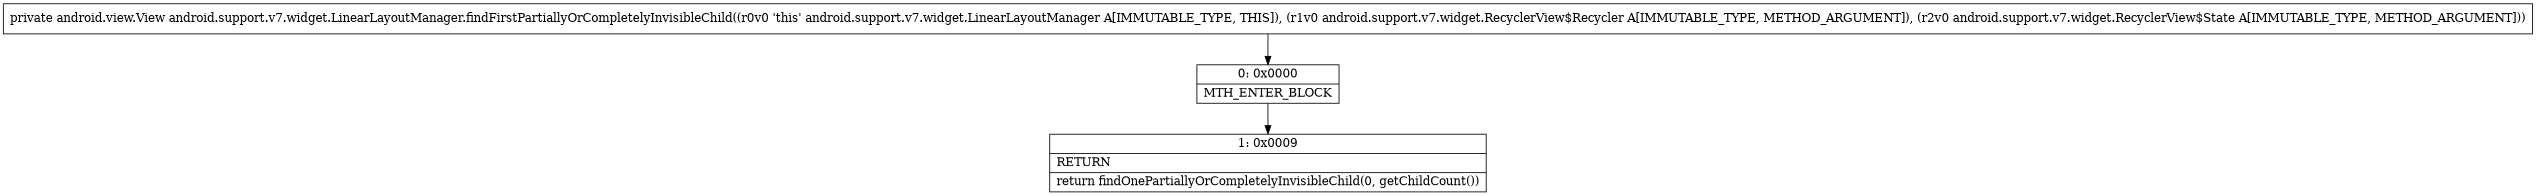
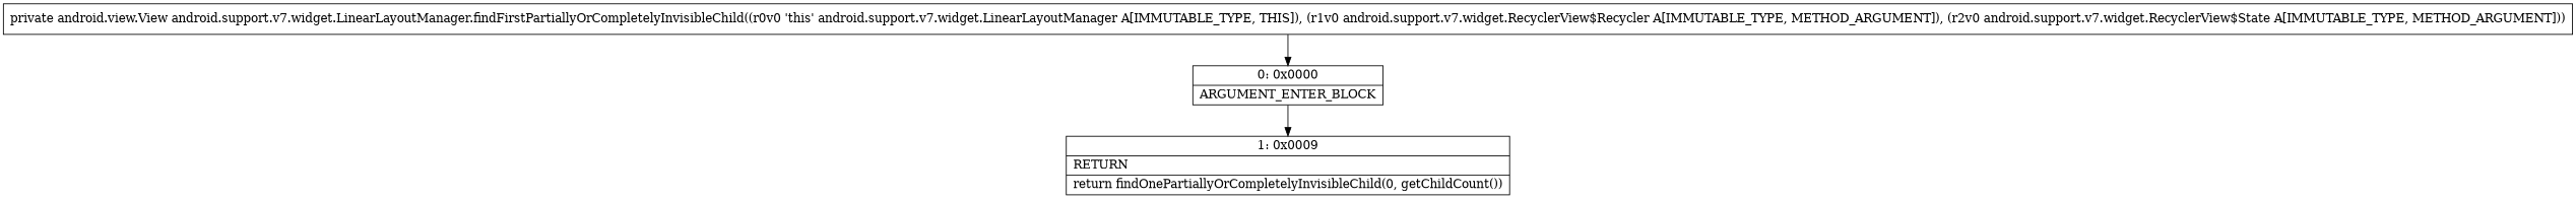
  digraph {
    node [shape=record]
-   n1 [label="{0\:\ 0x0000|MTH_ENTER_BLOCK\l}"]
+   n1 [label="{0\:\ 0x0000|ARGUMENT_ENTER_BLOCK\l}"]
    n2 [label="{1\:\ 0x0009|RETURN\l|return findOnePartiallyOrCompletelyInvisibleChild(0, getChildCount())\l}"]
    n3 [label="{private android.view.View android.support.v7.widget.LinearLayoutManager.findFirstPartiallyOrCompletelyInvisibleChild((r0v0 'this' android.support.v7.widget.LinearLayoutManager A[IMMUTABLE_TYPE, THIS]), (r1v0 android.support.v7.widget.RecyclerView$Recycler A[IMMUTABLE_TYPE, METHOD_ARGUMENT]), (r2v0 android.support.v7.widget.RecyclerView$State A[IMMUTABLE_TYPE, METHOD_ARGUMENT])) }"]
    n1 -> n2
    n3 -> n1
  }
